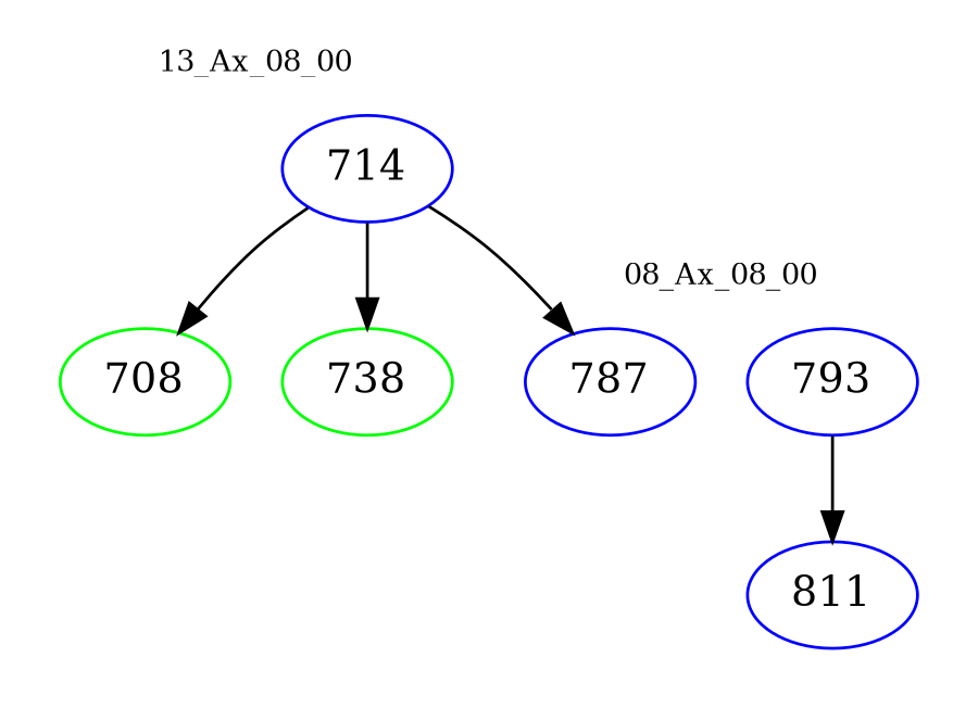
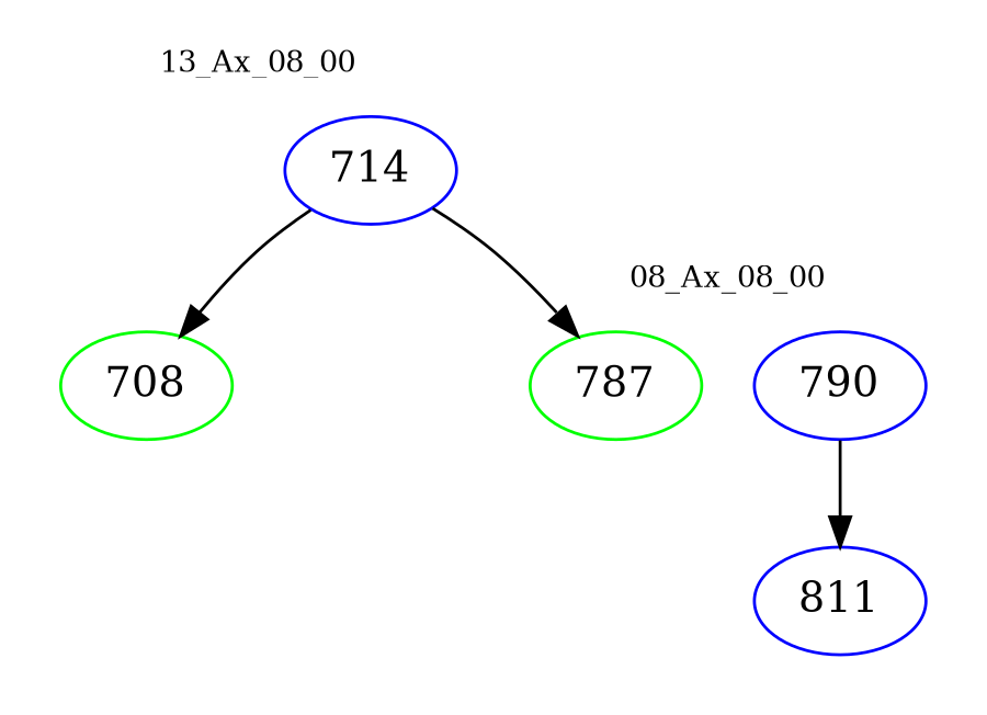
  digraph {
    node [color=blue]
    edge [color=black]
-   n1 [label=793]
-   n2 [label=787]
+   n1 [label=790]
+   n2 [color=green label=787]
    n3 [label=811]
    n4 [label=714]
    n5 [color=green label=708]
-   n6 [color=green label=738]
    subgraph cluster_1 {
      color=white
      fontsize=10
      label="08_Ax_08_00"
      n1
      n2
      n3
    }
    subgraph cluster_2 {
      color=white
      fontsize=10
      label="13_Ax_08_00"
      n4
      n5
-     n6
    }
    n1 -> n3
    n4 -> n2
    n4 -> n5
-   n4 -> n6
  }
